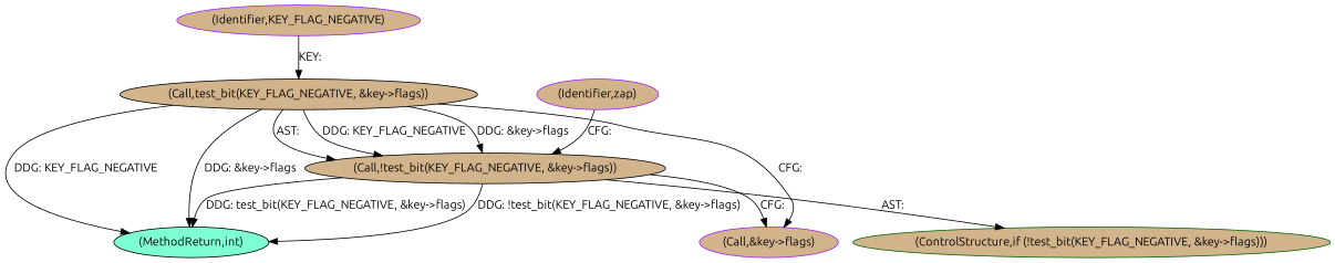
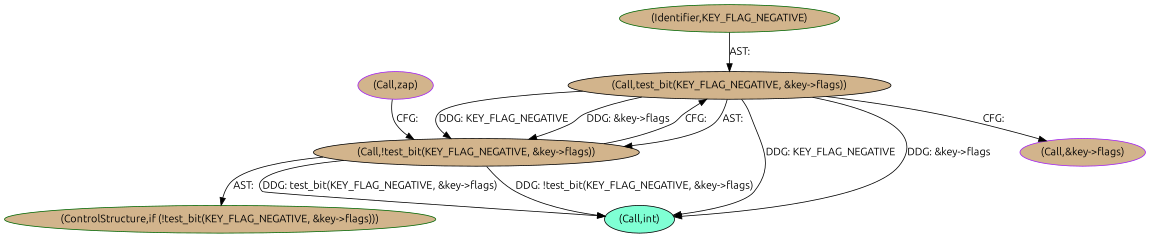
  digraph {
    fontname=Ubuntu
    node [color=black fillcolor=tan fontname=Ubuntu style=filled]
    edge [fontname=Ubuntu]
    n1 [label="(Call,test_bit(KEY_FLAG_NEGATIVE, &key->flags))"]
    n2 [label="(Call,!test_bit(KEY_FLAG_NEGATIVE, &key->flags))"]
-   n3 [fillcolor=aquamarine label="(MethodReturn,int)"]
+   n3 [fillcolor=aquamarine label="(Call,int)"]
    n4 [color=purple label="(Call,&key->flags)"]
    n5 [color=darkgreen label="(ControlStructure,if (!test_bit(KEY_FLAG_NEGATIVE, &key->flags)))"]
-   n6 [color=purple label="(Identifier,KEY_FLAG_NEGATIVE)"]
-   n7 [color=purple label="(Identifier,zap)"]
+   n6 [color=darkgreen label="(Identifier,KEY_FLAG_NEGATIVE)"]
+   n7 [color=purple label="(Call,zap)"]
    n1 -> n2 [label="AST: "]
    n1 -> n2 [label="DDG: KEY_FLAG_NEGATIVE"]
    n1 -> n2 [label="DDG: &key->flags"]
    n1 -> n3 [label="DDG: KEY_FLAG_NEGATIVE"]
    n1 -> n3 [label="DDG: &key->flags"]
    n1 -> n4 [label="CFG: "]
-   n2 -> n4 [label="CFG: "]
+   n2 -> n1 [label="CFG: "]
    n2 -> n3 [label="DDG: test_bit(KEY_FLAG_NEGATIVE, &key->flags)"]
    n2 -> n3 [label="DDG: !test_bit(KEY_FLAG_NEGATIVE, &key->flags)"]
    n2 -> n5 [label="AST: "]
-   n6 -> n1 [label="KEY: "]
+   n6 -> n1 [label="AST: "]
    n7 -> n2 [label="CFG: "]
  }
